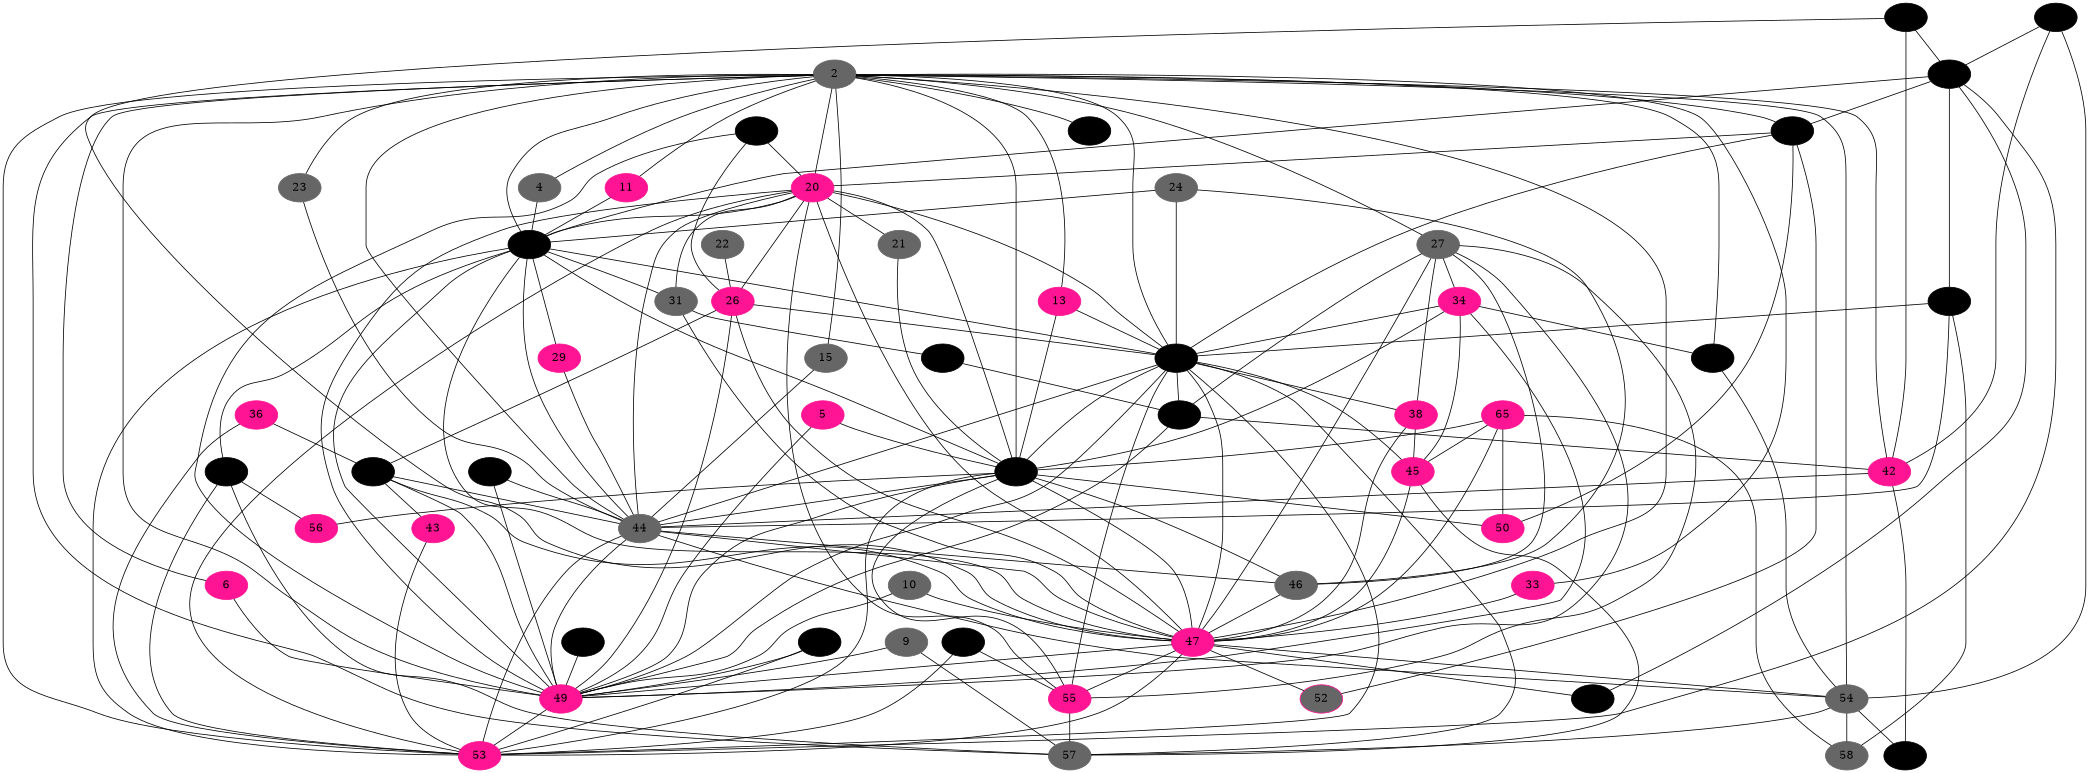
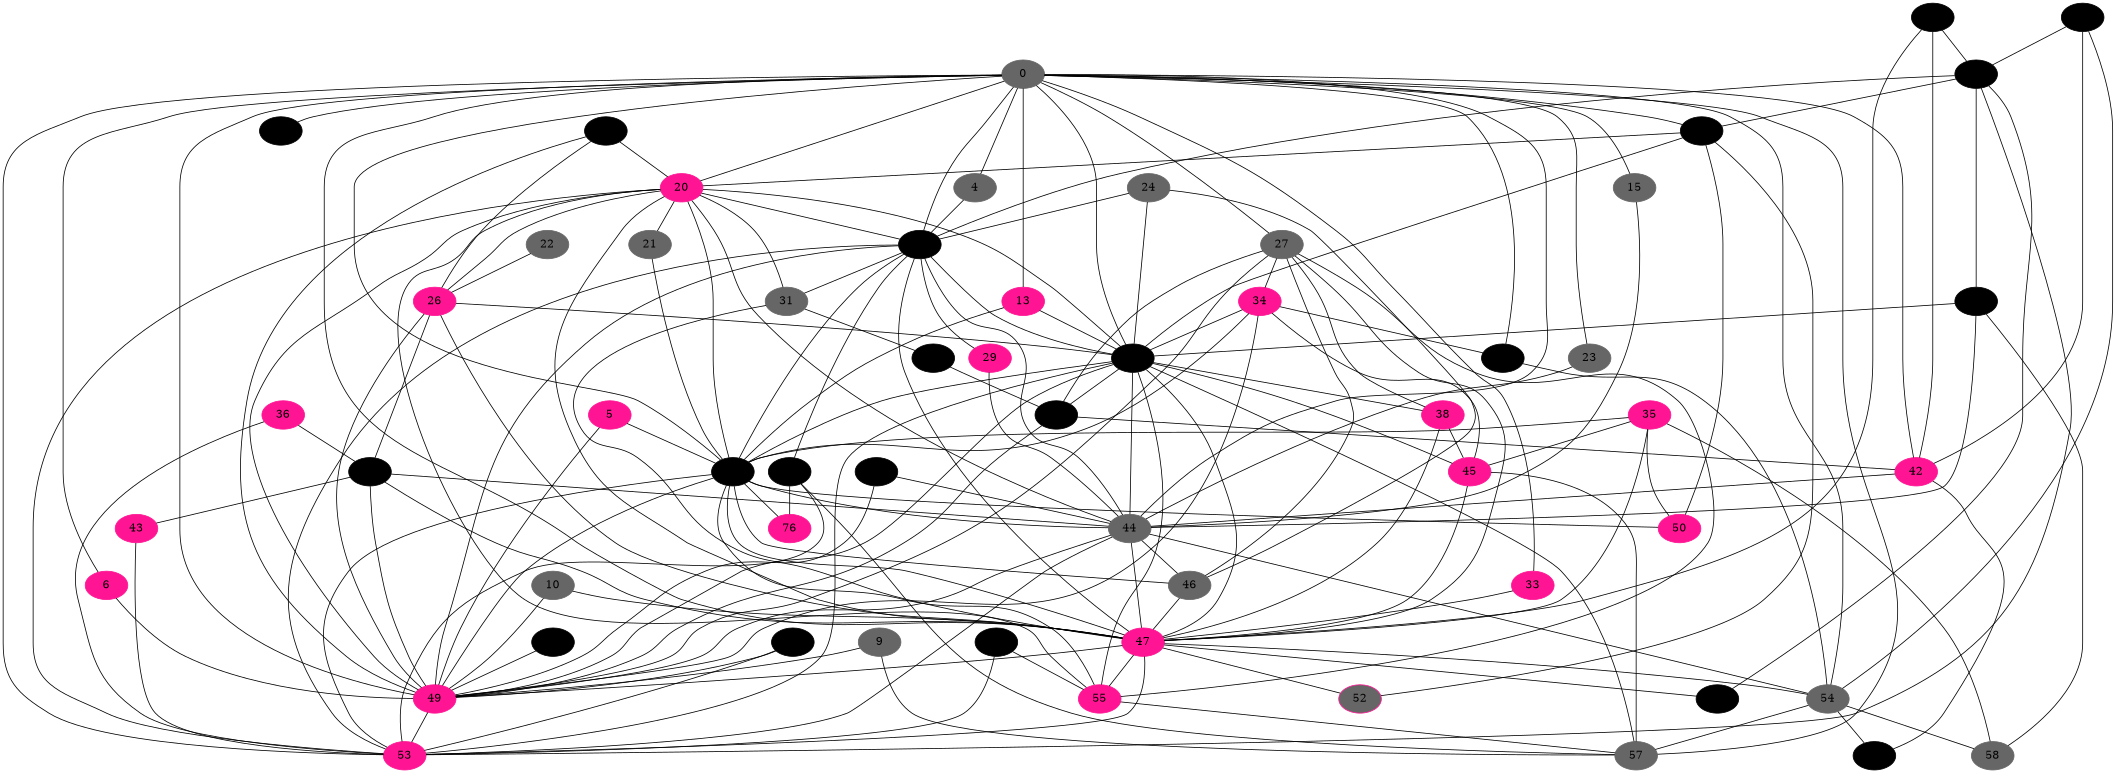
  graph {
    node [color=deeppink style=filled]
    edge [weight=1.0]
    1 [color=black]
    44 [color=gray40]
    49
    47
    53
    54 [color=gray40]
    46 [color=gray40]
-   2 [color=gray40]
+   2 [color=gray40 label=0]
    4 [color=gray40]
    6
    7 [color=black]
-   11
    13
    15 [color=gray40]
    19 [color=black]
    20
    23 [color=gray40]
    25 [color=black]
    27 [color=gray40]
    33
    37 [color=black]
    40 [color=black]
    42
    48 [color=black]
    57 [color=gray40]
    50
    52 [fillcolor=gray40]
    55
    26
    21 [color=gray40]
    31 [color=gray40]
    22 [color=gray40]
    28 [color=black]
    29
    34
    38
    39 [color=black]
    45
-   56
+   56 [label=76]
    60 [color=black]
    59 [color=black]
    58 [color=gray40]
    3 [color=black]
    5
    8 [color=black]
    41 [color=black]
    9 [color=gray40]
    10 [color=gray40]
    12 [color=black]
    17 [color=black]
    18 [color=black]
    14 [color=black]
    16 [color=black]
    32 [color=black]
    24 [color=gray40]
    43
    30 [color=black]
-   35 [label=65]
+   35
    36
    1 -- 44
    1 -- 49
    44 -- 49
    44 -- 47
    44 -- 53
    44 -- 54
    44 -- 46
    49 -- 53 [weight=2.0]
    47 -- 49
    47 -- 53
    47 -- 54
    47 -- 52
    47 -- 55
    47 -- 59
    54 -- 57
    54 -- 60
    54 -- 58
    46 -- 47
    2 -- 44 [weight=3.0]
    2 -- 49 [weight=2.0]
    2 -- 47 [weight=3.0]
    2 -- 53 [weight=2.0]
    2 -- 54
    2 -- 4
    2 -- 6
    2 -- 7
-   2 -- 11
    2 -- 13
    2 -- 15
    2 -- 19
    2 -- 20 [weight=3.0]
    2 -- 23
    2 -- 25 [weight=2.0]
    2 -- 27
    2 -- 33
    2 -- 37 [weight=2.0]
    2 -- 40 [weight=2.0]
    2 -- 42 [weight=2.0]
    2 -- 48 [weight=2.0]
    2 -- 57 [weight=2.0]
    4 -- 25
    6 -- 49
-   11 -- 25 [weight=2.0]
    13 -- 37
    13 -- 40
    15 -- 44
    19 -- 20
    19 -- 37
    19 -- 50
    19 -- 52
    20 -- 44
    20 -- 49 [weight=2.0]
    20 -- 47
    20 -- 53
    20 -- 25
    20 -- 37
    20 -- 40
    20 -- 55
    20 -- 26
    20 -- 21
    20 -- 31
    23 -- 44
    25 -- 44
    25 -- 49
    25 -- 47
    25 -- 53
    25 -- 37
    25 -- 40
    25 -- 31 [weight=2.0]
    25 -- 28
    25 -- 29
    27 -- 49
    27 -- 47
    27 -- 46
    27 -- 55
    27 -- 34
    27 -- 38
    27 -- 39
    33 -- 47
    37 -- 44 [weight=2.0]
    37 -- 49
    37 -- 47
    37 -- 53
    37 -- 40
    37 -- 57
    37 -- 55
    37 -- 38 [weight=2.0]
    37 -- 39 [weight=2.0]
    37 -- 45
    40 -- 44 [weight=2.0]
    40 -- 49
    40 -- 47 [weight=3.0]
    40 -- 53
    40 -- 46
    40 -- 50 [weight=2.0]
    40 -- 55
    40 -- 56
    42 -- 44
    42 -- 60
    48 -- 54
    55 -- 57
    26 -- 49 [weight=2.0]
    26 -- 47
    26 -- 37
    26 -- 41
    21 -- 40
    31 -- 47
    31 -- 32
    22 -- 26
    28 -- 53
    28 -- 57
    28 -- 56
    29 -- 44
    34 -- 49
    34 -- 37
    34 -- 40
    34 -- 48
    34 -- 45
    38 -- 47
    38 -- 45
    39 -- 49
    39 -- 42
    45 -- 47
    45 -- 57 [weight=2.0]
    3 -- 53
    3 -- 55
    5 -- 49
    5 -- 40
    8 -- 49
    8 -- 20 [weight=2.0]
    8 -- 26
    41 -- 44
    41 -- 49 [weight=2.0]
    41 -- 47
    41 -- 43
    9 -- 49
    9 -- 57
    10 -- 49
    10 -- 47
    12 -- 47
    12 -- 42
    12 -- 17
    17 -- 53
    17 -- 19
    17 -- 25
    17 -- 59
    17 -- 18
    18 -- 44
    18 -- 37
    18 -- 58
    14 -- 54
    14 -- 42
    14 -- 17
    16 -- 49
    16 -- 53
    32 -- 39
    24 -- 46
    24 -- 25 [weight=2.0]
    24 -- 37
    43 -- 53
    30 -- 49
    35 -- 47
    35 -- 40 [weight=2.0]
    35 -- 50
    35 -- 45
    35 -- 58
    36 -- 53
    36 -- 41
  }
